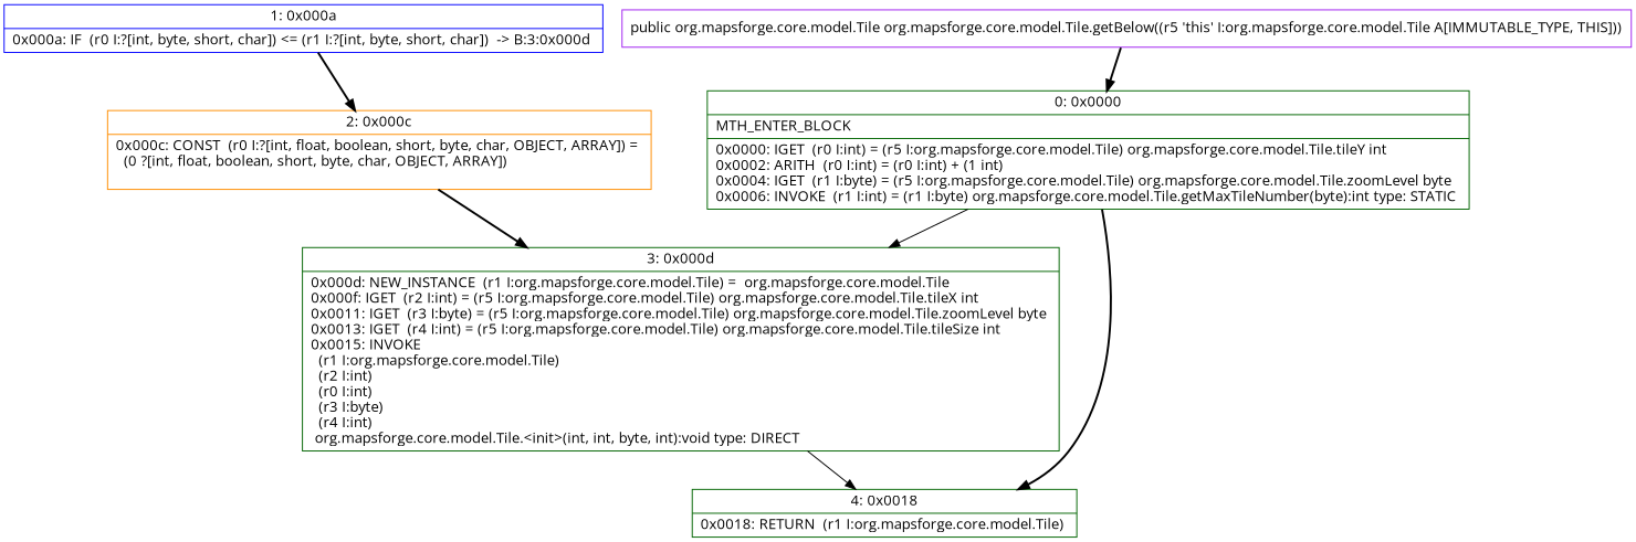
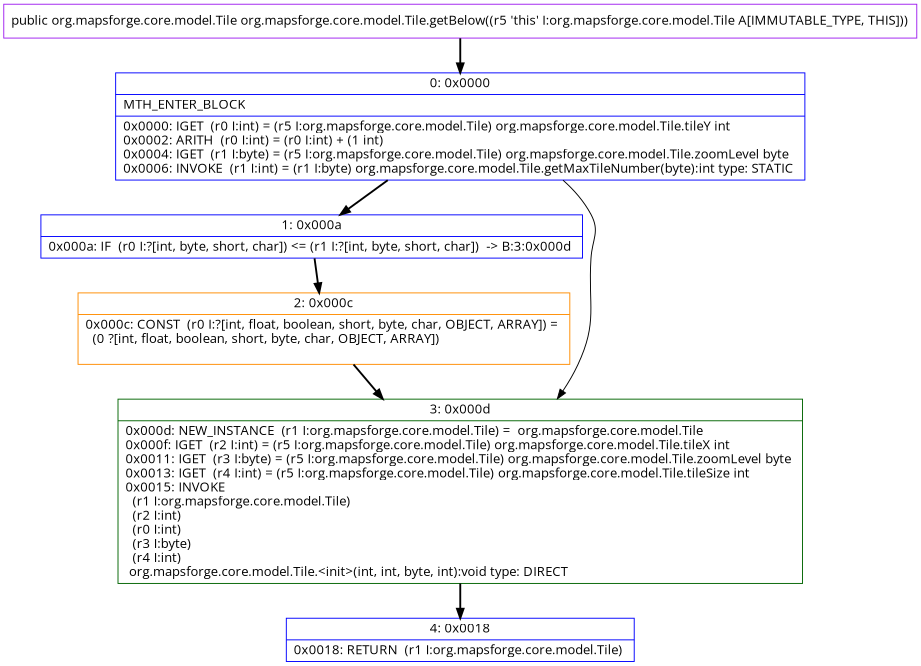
  digraph {
    fontname="Open Sans"
    node [color=blue fontname="Open Sans" shape=record]
    edge [fontname="Open Sans" style=bold]
-   n1 [color=darkgreen label="{0\:\ 0x0000|MTH_ENTER_BLOCK\l|0x0000: IGET  (r0 I:int) = (r5 I:org.mapsforge.core.model.Tile) org.mapsforge.core.model.Tile.tileY int \l0x0002: ARITH  (r0 I:int) = (r0 I:int) + (1 int) \l0x0004: IGET  (r1 I:byte) = (r5 I:org.mapsforge.core.model.Tile) org.mapsforge.core.model.Tile.zoomLevel byte \l0x0006: INVOKE  (r1 I:int) = (r1 I:byte) org.mapsforge.core.model.Tile.getMaxTileNumber(byte):int type: STATIC \l}"]
+   n1 [label="{0\:\ 0x0000|MTH_ENTER_BLOCK\l|0x0000: IGET  (r0 I:int) = (r5 I:org.mapsforge.core.model.Tile) org.mapsforge.core.model.Tile.tileY int \l0x0002: ARITH  (r0 I:int) = (r0 I:int) + (1 int) \l0x0004: IGET  (r1 I:byte) = (r5 I:org.mapsforge.core.model.Tile) org.mapsforge.core.model.Tile.zoomLevel byte \l0x0006: INVOKE  (r1 I:int) = (r1 I:byte) org.mapsforge.core.model.Tile.getMaxTileNumber(byte):int type: STATIC \l}"]
    n2 [label="{1\:\ 0x000a|0x000a: IF  (r0 I:?[int, byte, short, char]) \<= (r1 I:?[int, byte, short, char])  \-\> B:3:0x000d \l}"]
    n3 [color=darkgreen label="{3\:\ 0x000d|0x000d: NEW_INSTANCE  (r1 I:org.mapsforge.core.model.Tile) =  org.mapsforge.core.model.Tile \l0x000f: IGET  (r2 I:int) = (r5 I:org.mapsforge.core.model.Tile) org.mapsforge.core.model.Tile.tileX int \l0x0011: IGET  (r3 I:byte) = (r5 I:org.mapsforge.core.model.Tile) org.mapsforge.core.model.Tile.zoomLevel byte \l0x0013: IGET  (r4 I:int) = (r5 I:org.mapsforge.core.model.Tile) org.mapsforge.core.model.Tile.tileSize int \l0x0015: INVOKE  \l  (r1 I:org.mapsforge.core.model.Tile)\l  (r2 I:int)\l  (r0 I:int)\l  (r3 I:byte)\l  (r4 I:int)\l org.mapsforge.core.model.Tile.\<init\>(int, int, byte, int):void type: DIRECT \l}"]
    n4 [color=darkorange label="{2\:\ 0x000c|0x000c: CONST  (r0 I:?[int, float, boolean, short, byte, char, OBJECT, ARRAY]) = \l  (0 ?[int, float, boolean, short, byte, char, OBJECT, ARRAY])\l \l}"]
-   n5 [color=darkgreen label="{4\:\ 0x0018|0x0018: RETURN  (r1 I:org.mapsforge.core.model.Tile) \l}"]
+   n5 [label="{4\:\ 0x0018|0x0018: RETURN  (r1 I:org.mapsforge.core.model.Tile) \l}"]
    n6 [color=purple label="{public org.mapsforge.core.model.Tile org.mapsforge.core.model.Tile.getBelow((r5 'this' I:org.mapsforge.core.model.Tile A[IMMUTABLE_TYPE, THIS])) }"]
-   n1 -> n5
+   n1 -> n2
    n1 -> n3 [style=solid]
    n2 -> n4
-   n3 -> n5 [style=solid]
+   n3 -> n5
    n4 -> n3
    n6 -> n1
  }
